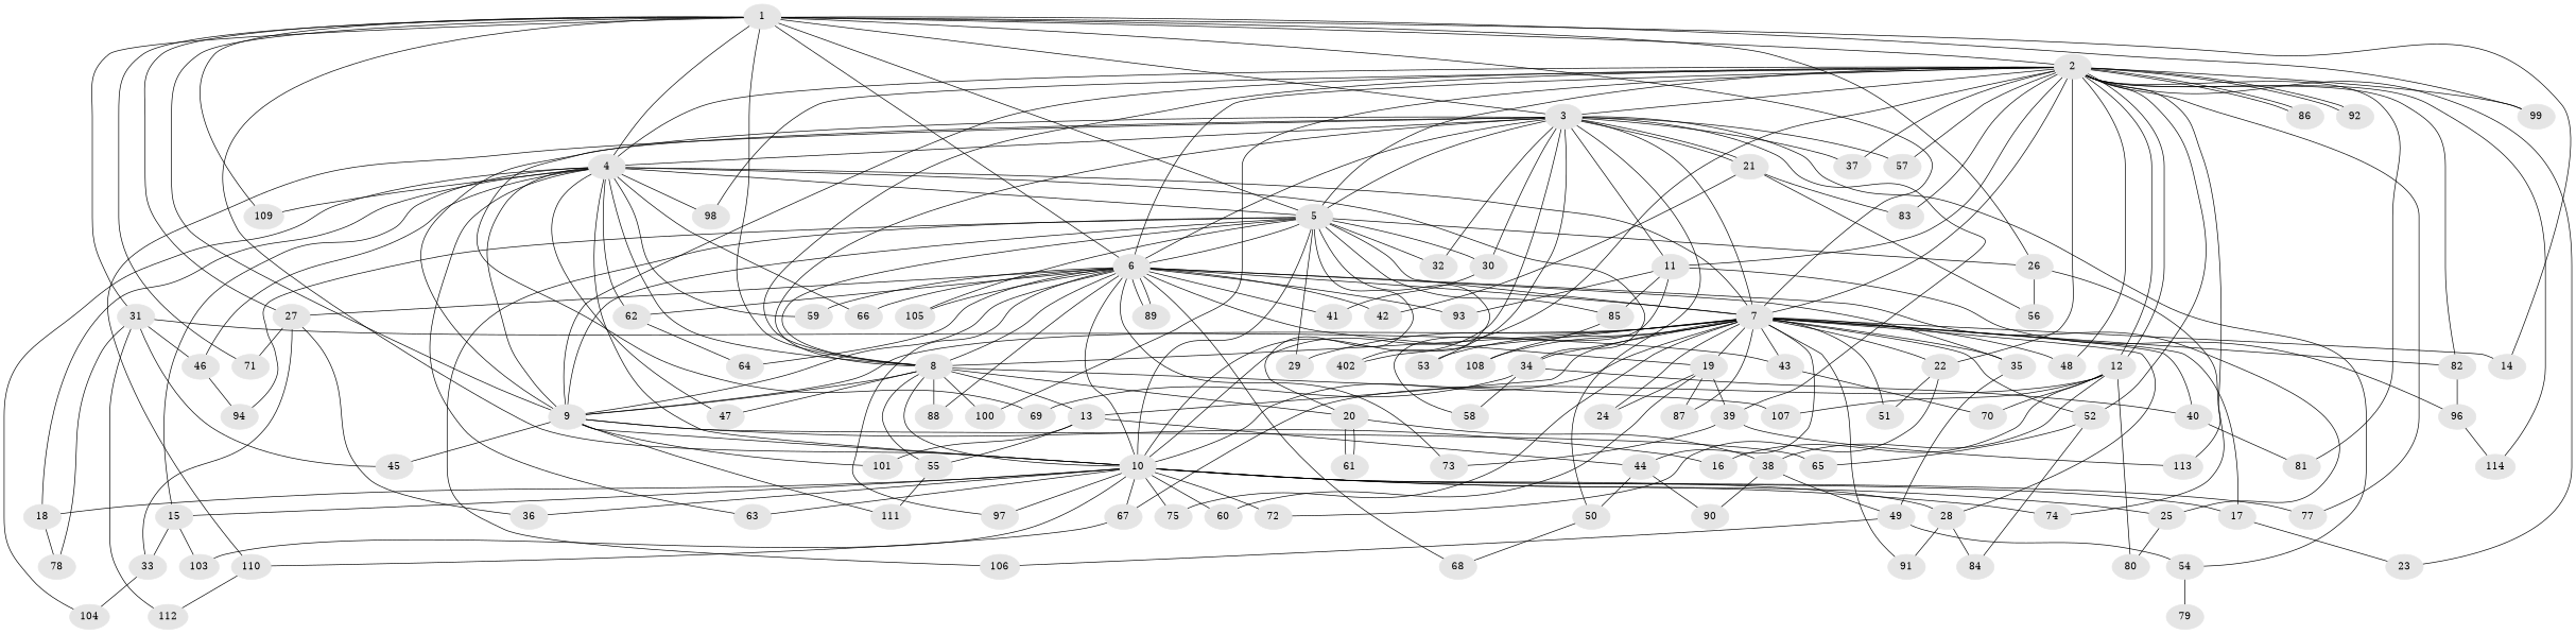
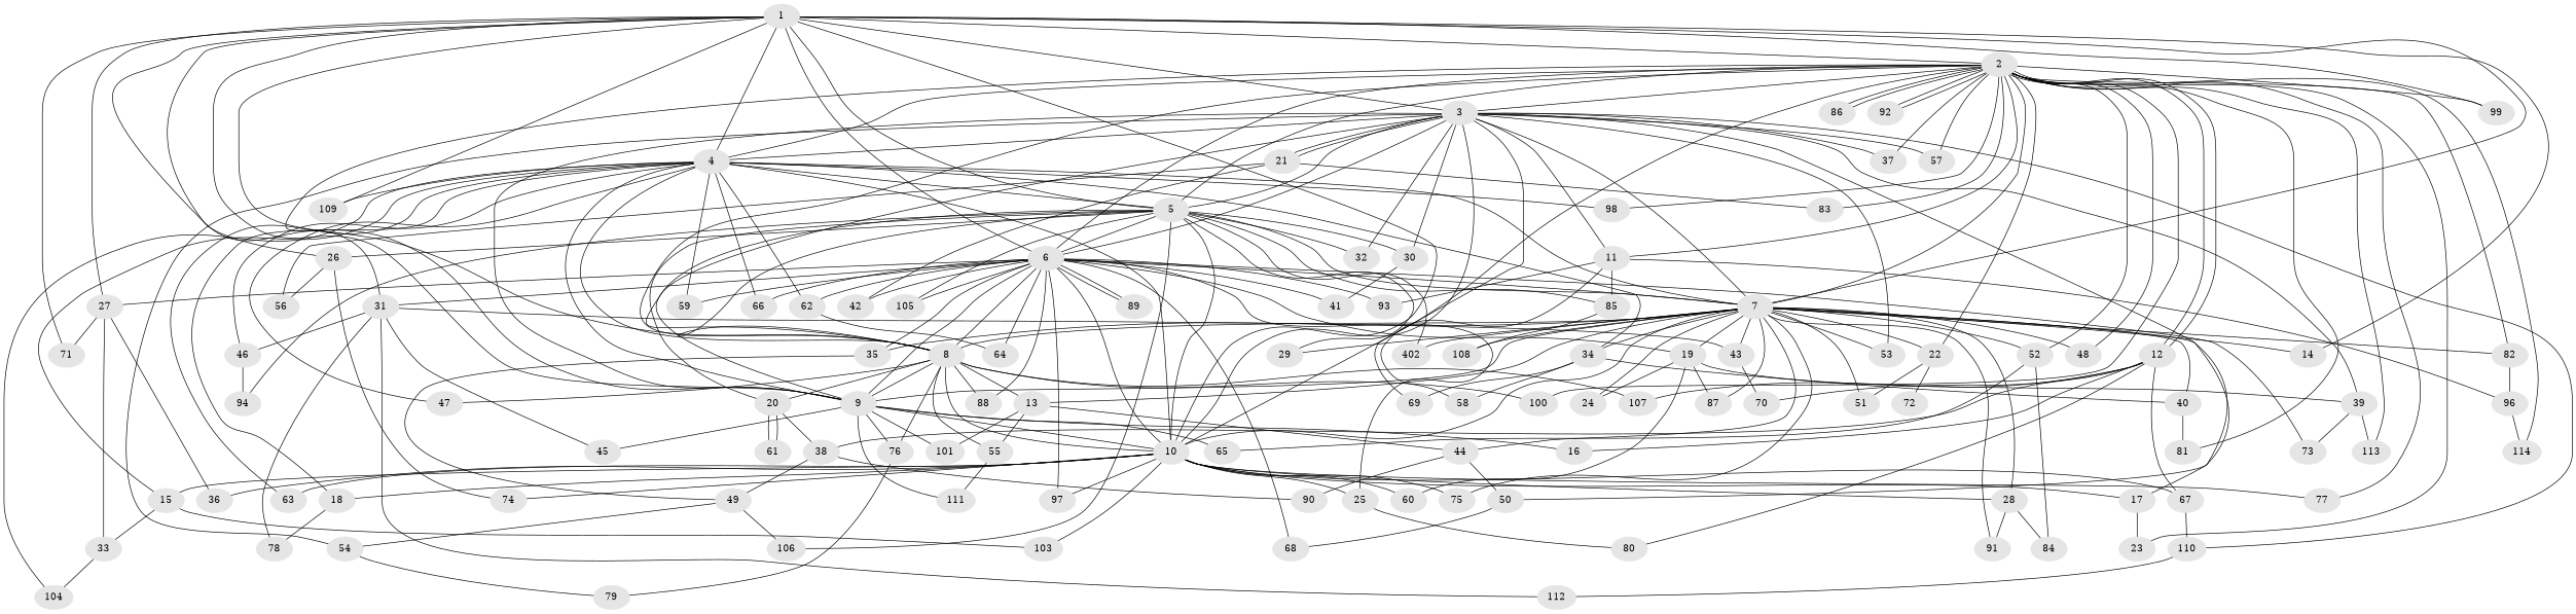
  graph {
    node [color=gray90 style=filled]
    1
    2
    3
    4
    5
    6
    7
    8
    9
    10
    14
    26
    27
    31
    71
    99
    109
    11
    12
    22
    23
    37
    48
    52
    57
    77
    81
    82
    83
    86
    92
    98
    100
    113
    114
    21
    30
    32
    39
    50
    53
    54
    69
    110
    15
    18
    34
    46
    47
    59
    62
    63
    66
    104
    20
    29
    85
    94
    n59 [label=402]
    105
    106
    19
    25
    35
    41
    42
    64
    68
    73
    88
    89
    93
    97
    13
    17
    24
    28
    40
    43
    44
    51
    75
    87
    91
    108
    55
+   76
    107
    16
    45
    65
    101
    111
    36
    60
    67
    72
    74
    103
    56
    33
    78
    112
    58
    96
    38
    70
    80
    84
    79
    61
    49
    90
    1 -- 2
    1 -- 3
    1 -- 4
    1 -- 5
    1 -- 6
    1 -- 7
    1 -- 8
    1 -- 9
    1 -- 10
    1 -- 14
    1 -- 26
    1 -- 27
    1 -- 31
    1 -- 71
    1 -- 99
    1 -- 109
    2 -- 3
    2 -- 4
    2 -- 5
    2 -- 6
    2 -- 7
    2 -- 8
    2 -- 9
    2 -- 10
    2 -- 99
    2 -- 11
    2 -- 12
    2 -- 12
    2 -- 22
    2 -- 23
    2 -- 37
    2 -- 48
    2 -- 52
    2 -- 57
    2 -- 77
    2 -- 81
    2 -- 82
    2 -- 83
    2 -- 86
    2 -- 86
    2 -- 92
    2 -- 92
    2 -- 98
    2 -- 100
    2 -- 113
    2 -- 114
    3 -- 4
    3 -- 5
    3 -- 6
    3 -- 7
    3 -- 8
    3 -- 9
    3 -- 10
    3 -- 11
    3 -- 37
    3 -- 57
    3 -- 21
    3 -- 21
    3 -- 30
    3 -- 32
    3 -- 39
    3 -- 50
    3 -- 53
    3 -- 54
    3 -- 69
    3 -- 110
    4 -- 5
    4 -- 7
    4 -- 8
    4 -- 9
    4 -- 10
    4 -- 109
    4 -- 98
    4 -- 15
    4 -- 18
    4 -- 34
    4 -- 46
    4 -- 47
    4 -- 59
    4 -- 62
    4 -- 63
    4 -- 66
    4 -- 104
    5 -- 6
    5 -- 7
    5 -- 8
    5 -- 9
    5 -- 10
    5 -- 26
    5 -- 30
    5 -- 32
    5 -- 20
    5 -- 29
    5 -- 85
    5 -- 94
    5 -- n59
    5 -- 105
    5 -- 106
    6 -- 7
    6 -- 8
    6 -- 9
    6 -- 10
    6 -- 27
+   6 -- 31
    6 -- 59
    6 -- 62
    6 -- 66
    6 -- 105
    6 -- 19
    6 -- 25
    6 -- 35
    6 -- 41
    6 -- 42
    6 -- 64
    6 -- 68
    6 -- 73
    6 -- 88
    6 -- 89
    6 -- 89
    6 -- 93
    6 -- 97
    7 -- 8
    7 -- 9
    7 -- 10
    7 -- 14
    7 -- 22
    7 -- 48
    7 -- 52
    7 -- 82
    7 -- 53
    7 -- 34
    7 -- 29
    7 -- n59
    7 -- 19
    7 -- 35
    7 -- 13
    7 -- 17
    7 -- 24
    7 -- 28
    7 -- 40
    7 -- 43
    7 -- 44
    7 -- 51
    7 -- 75
    7 -- 87
    7 -- 91
    7 -- 108
    8 -- 9
    8 -- 10
    8 -- 100
    8 -- 47
    8 -- 20
    8 -- 88
    8 -- 13
    8 -- 55
+   8 -- 76
    8 -- 107
    9 -- 10
+   9 -- 76
    9 -- 16
    9 -- 45
    9 -- 65
    9 -- 101
    9 -- 111
    10 -- 77
    10 -- 15
    10 -- 18
    10 -- 63
    10 -- 25
    10 -- 97
    10 -- 17
    10 -- 28
    10 -- 75
    10 -- 36
    10 -- 60
    10 -- 67
-   10 -- 72
    10 -- 74
    10 -- 103
    26 -- 74
    26 -- 56
    27 -- 71
    27 -- 36
    27 -- 33
    31 -- 46
    31 -- 43
    31 -- 45
    31 -- 78
    31 -- 112
    11 -- 85
    11 -- 93
    11 -- 58
    11 -- 96
    12 -- 107
    12 -- 16
    12 -- 67
    12 -- 38
    12 -- 70
    12 -- 80
    22 -- 51
    22 -- 72
    52 -- 65
    52 -- 84
    82 -- 96
    21 -- 83
    21 -- 42
    21 -- 56
    30 -- 41
    39 -- 113
    39 -- 73
    50 -- 68
    54 -- 79
    110 -- 112
    15 -- 103
    15 -- 33
    18 -- 78
    34 -- 69
    34 -- 40
    34 -- 58
    46 -- 94
    62 -- 64
    20 -- 38
    20 -- 61
    20 -- 61
    85 -- 108
    19 -- 39
    19 -- 24
    19 -- 87
    19 -- 60
    25 -- 80
    35 -- 49
    13 -- 44
    13 -- 55
    13 -- 101
    17 -- 23
    28 -- 91
    28 -- 84
    40 -- 81
    43 -- 70
    44 -- 50
    44 -- 90
    55 -- 111
+   76 -- 79
    67 -- 110
    33 -- 104
    96 -- 114
    38 -- 49
    38 -- 90
    49 -- 54
    49 -- 106
  }
